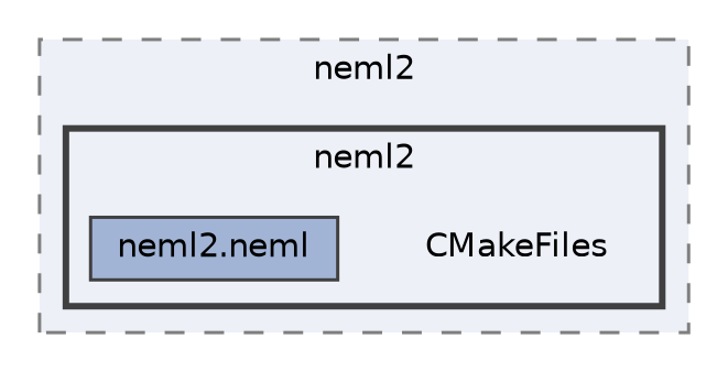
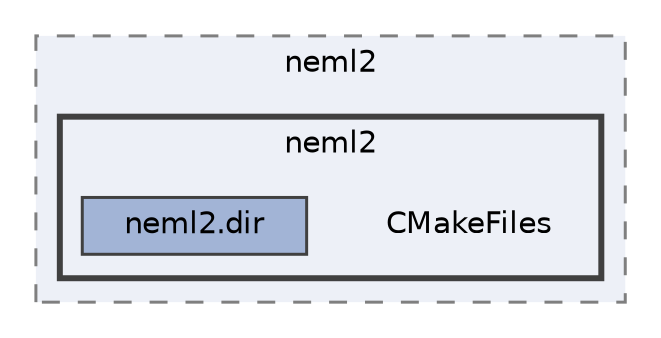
  digraph {
    compound=true
    node [fontname=Helvetica fontsize=10]
    n1 [height=0.2 label=CMakeFiles shape=plaintext width=0.4]
-   n2 [color=grey25 fillcolor="#a2b4d6" height=0.2 label="neml2.neml" shape=box style=filled width=0.4]
+   n2 [color=grey25 fillcolor="#a2b4d6" height=0.2 label="neml2.dir" shape=box style=filled width=0.4]
    subgraph cluster_1 {
      bgcolor="#edf0f7"
      fontname=Helvetica
      fontsize=10
      label=neml2
      pencolor=grey50
      style="filled,dashed"
      subgraph cluster_2 {
        bgcolor="#edf0f7"
        fontname=Helvetica
        fontsize=10
        pencolor=grey25
        style="filled,bold"
        n1
        n2
      }
    }
  }
